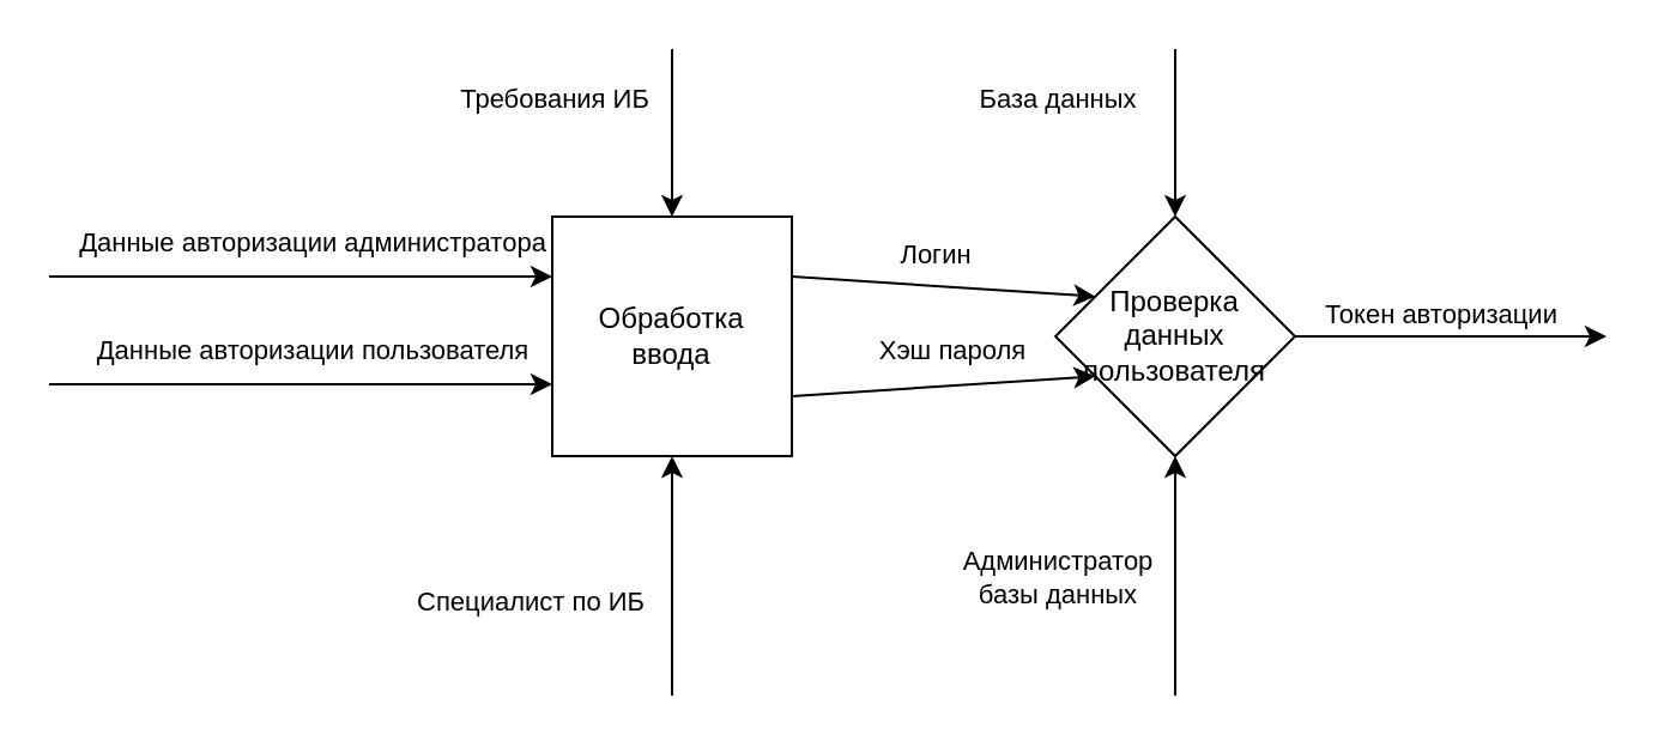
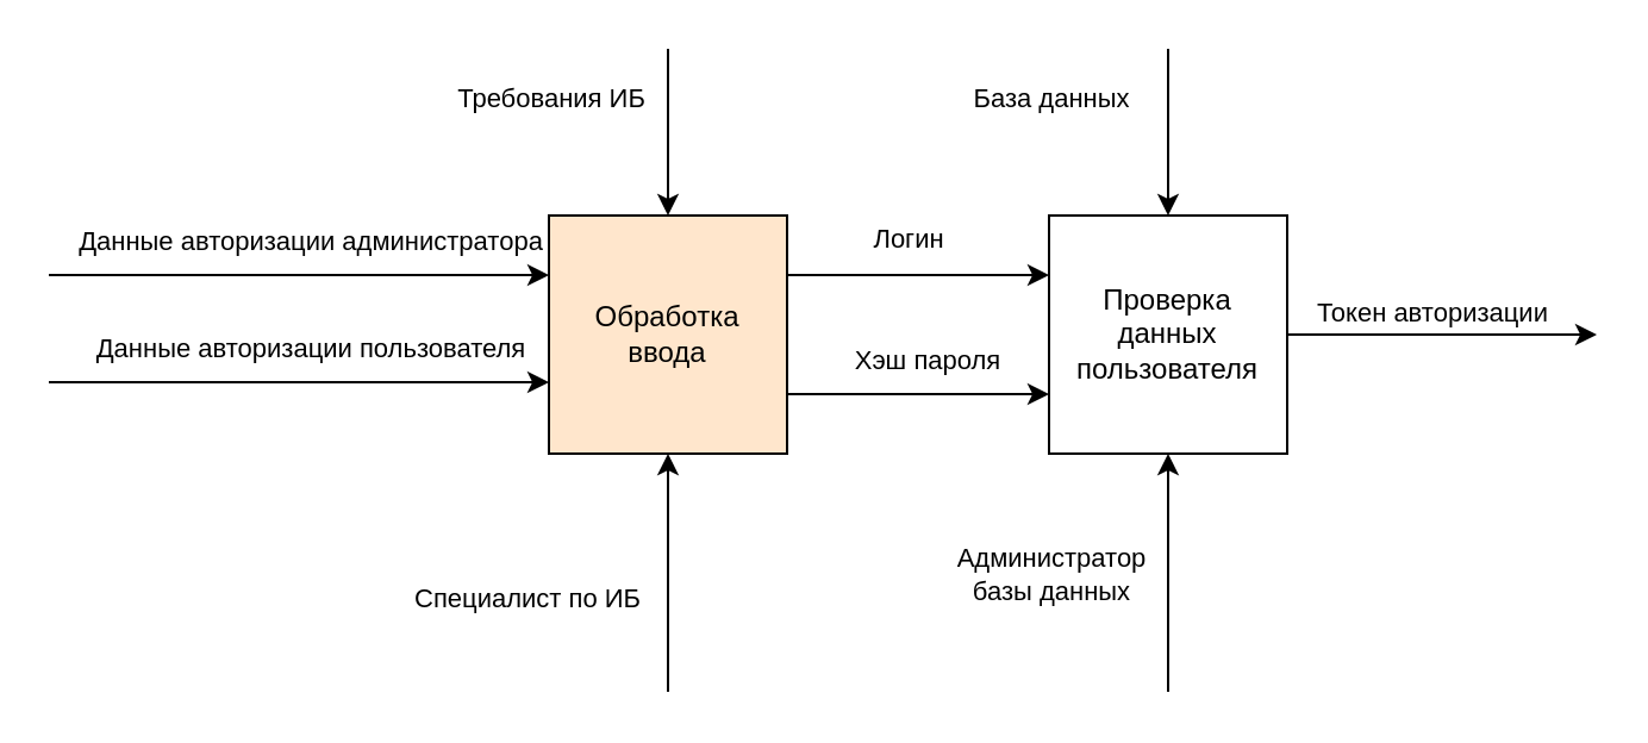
  <mxCell id="0" />
  <mxCell id="1" parent="0" />
- <mxCell id="2" value="Обработка&lt;br&gt;ввода" style="whiteSpace=wrap;html=1;aspect=fixed;" vertex="1" parent="1"><mxGeometry x="230" y="90" width="100" height="100" as="geometry" /></mxCell>
- <mxCell id="3" value="Проверка данных пользователя" style="rhombus;whiteSpace=wrap;html=1;aspect=fixed;" vertex="1" parent="1"><mxGeometry x="440" y="90" width="100" height="100" as="geometry" /></mxCell>
+ <mxCell id="2" value="Обработка&lt;br&gt;ввода" style="whiteSpace=wrap;html=1;aspect=fixed;fillColor=#ffe6cc;" vertex="1" parent="1"><mxGeometry x="230" y="90" width="100" height="100" as="geometry" /></mxCell>
+ <mxCell id="3" value="Проверка данных пользователя" style="whiteSpace=wrap;html=1;aspect=fixed;" vertex="1" parent="1"><mxGeometry x="440" y="90" width="100" height="100" as="geometry" /></mxCell>
  <mxCell id="4" value="" style="endArrow=classic;html=1;rounded=0;entryX=0;entryY=0.25;entryDx=0;entryDy=0;" edge="1" parent="1" target="2"><mxGeometry width="50" height="50" relative="1" as="geometry"><mxPoint x="20" y="115" as="sourcePoint" /><mxPoint x="100" y="110" as="targetPoint" /></mxGeometry></mxCell>
  <mxCell id="5" value="Данные авторизации администратора" style="edgeLabel;html=1;align=center;verticalAlign=middle;resizable=0;points=[];" vertex="1" connectable="0" parent="4"><mxGeometry x="-0.186" y="1" relative="1" as="geometry"><mxPoint x="24" y="-14" as="offset" /></mxGeometry></mxCell>
  <mxCell id="6" value="" style="endArrow=classic;html=1;rounded=0;entryX=0;entryY=0.25;entryDx=0;entryDy=0;" edge="1" parent="1"><mxGeometry width="50" height="50" relative="1" as="geometry"><mxPoint x="20" y="160" as="sourcePoint" /><mxPoint x="230" y="160" as="targetPoint" /></mxGeometry></mxCell>
  <mxCell id="7" value="Данные авторизации пользователя" style="edgeLabel;html=1;align=center;verticalAlign=middle;resizable=0;points=[];" vertex="1" connectable="0" parent="6"><mxGeometry x="-0.186" y="1" relative="1" as="geometry"><mxPoint x="24" y="-14" as="offset" /></mxGeometry></mxCell>
  <mxCell id="8" value="" style="endArrow=classic;html=1;rounded=0;entryX=0.5;entryY=1;entryDx=0;entryDy=0;" edge="1" parent="1" target="2"><mxGeometry width="50" height="50" relative="1" as="geometry"><mxPoint x="280" y="290" as="sourcePoint" /><mxPoint x="280" y="270" as="targetPoint" /></mxGeometry></mxCell>
  <mxCell id="9" value="Специалист по ИБ" style="edgeLabel;html=1;align=center;verticalAlign=middle;resizable=0;points=[];" vertex="1" connectable="0" parent="8"><mxGeometry x="0.16" relative="1" as="geometry"><mxPoint x="-60" y="18" as="offset" /></mxGeometry></mxCell>
  <mxCell id="10" value="" style="endArrow=classic;html=1;rounded=0;entryX=0.5;entryY=0;entryDx=0;entryDy=0;" edge="1" parent="1" target="2"><mxGeometry width="50" height="50" relative="1" as="geometry"><mxPoint x="280" y="20" as="sourcePoint" /><mxPoint x="270" y="-20" as="targetPoint" /></mxGeometry></mxCell>
  <mxCell id="11" value="Требования ИБ" style="edgeLabel;html=1;align=center;verticalAlign=middle;resizable=0;points=[];" vertex="1" connectable="0" parent="10"><mxGeometry x="-0.114" relative="1" as="geometry"><mxPoint x="-50" y="-11" as="offset" /></mxGeometry></mxCell>
  <mxCell id="12" value="" style="endArrow=classic;html=1;rounded=0;exitX=1;exitY=0.25;exitDx=0;exitDy=0;entryX=0;entryY=0.25;entryDx=0;entryDy=0;" edge="1" parent="1" source="2" target="3"><mxGeometry width="50" height="50" relative="1" as="geometry"><mxPoint x="340" y="150" as="sourcePoint" /><mxPoint x="390" y="100" as="targetPoint" /></mxGeometry></mxCell>
  <mxCell id="13" value="Логин" style="edgeLabel;html=1;align=center;verticalAlign=middle;resizable=0;points=[];" vertex="1" connectable="0" parent="12"><mxGeometry x="0.218" y="2" relative="1" as="geometry"><mxPoint x="-17" y="-13" as="offset" /></mxGeometry></mxCell>
  <mxCell id="14" value="" style="endArrow=classic;html=1;rounded=0;exitX=1;exitY=0.75;exitDx=0;exitDy=0;entryX=0;entryY=0.75;entryDx=0;entryDy=0;" edge="1" parent="1" source="2" target="3"><mxGeometry width="50" height="50" relative="1" as="geometry"><mxPoint x="350" y="200" as="sourcePoint" /><mxPoint x="400" y="150" as="targetPoint" /></mxGeometry></mxCell>
  <mxCell id="15" value="Хэш пароля" style="edgeLabel;html=1;align=center;verticalAlign=middle;resizable=0;points=[];" vertex="1" connectable="0" parent="14"><mxGeometry x="0.054" relative="1" as="geometry"><mxPoint y="-15" as="offset" /></mxGeometry></mxCell>
  <mxCell id="16" value="" style="endArrow=classic;html=1;rounded=0;entryX=0.5;entryY=0;entryDx=0;entryDy=0;" edge="1" parent="1" target="3"><mxGeometry width="50" height="50" relative="1" as="geometry"><mxPoint x="490" y="20" as="sourcePoint" /><mxPoint x="510" y="20" as="targetPoint" /></mxGeometry></mxCell>
  <mxCell id="17" value="База данных" style="edgeLabel;html=1;align=center;verticalAlign=middle;resizable=0;points=[];" vertex="1" connectable="0" parent="16"><mxGeometry x="-0.057" relative="1" as="geometry"><mxPoint x="-50" y="-13" as="offset" /></mxGeometry></mxCell>
  <mxCell id="18" value="" style="endArrow=classic;html=1;rounded=0;entryX=0.5;entryY=1;entryDx=0;entryDy=0;" edge="1" parent="1" target="3"><mxGeometry width="50" height="50" relative="1" as="geometry"><mxPoint x="490" y="290" as="sourcePoint" /><mxPoint x="500" y="250" as="targetPoint" /></mxGeometry></mxCell>
  <mxCell id="19" value="Администратор &lt;br&gt;базы данных" style="edgeLabel;html=1;align=center;verticalAlign=middle;resizable=0;points=[];" vertex="1" connectable="0" parent="18"><mxGeometry x="-0.08" relative="1" as="geometry"><mxPoint x="-50" y="-4" as="offset" /></mxGeometry></mxCell>
  <mxCell id="20" value="" style="endArrow=classic;html=1;rounded=0;exitX=1;exitY=0.5;exitDx=0;exitDy=0;" edge="1" parent="1" source="3"><mxGeometry width="50" height="50" relative="1" as="geometry"><mxPoint x="570" y="140" as="sourcePoint" /><mxPoint x="670" y="140" as="targetPoint" /></mxGeometry></mxCell>
  <mxCell id="21" value="Токен авторизации" style="edgeLabel;html=1;align=center;verticalAlign=middle;resizable=0;points=[];" vertex="1" connectable="0" parent="20"><mxGeometry x="0.073" y="2" relative="1" as="geometry"><mxPoint x="-10" y="-8" as="offset" /></mxGeometry></mxCell>
